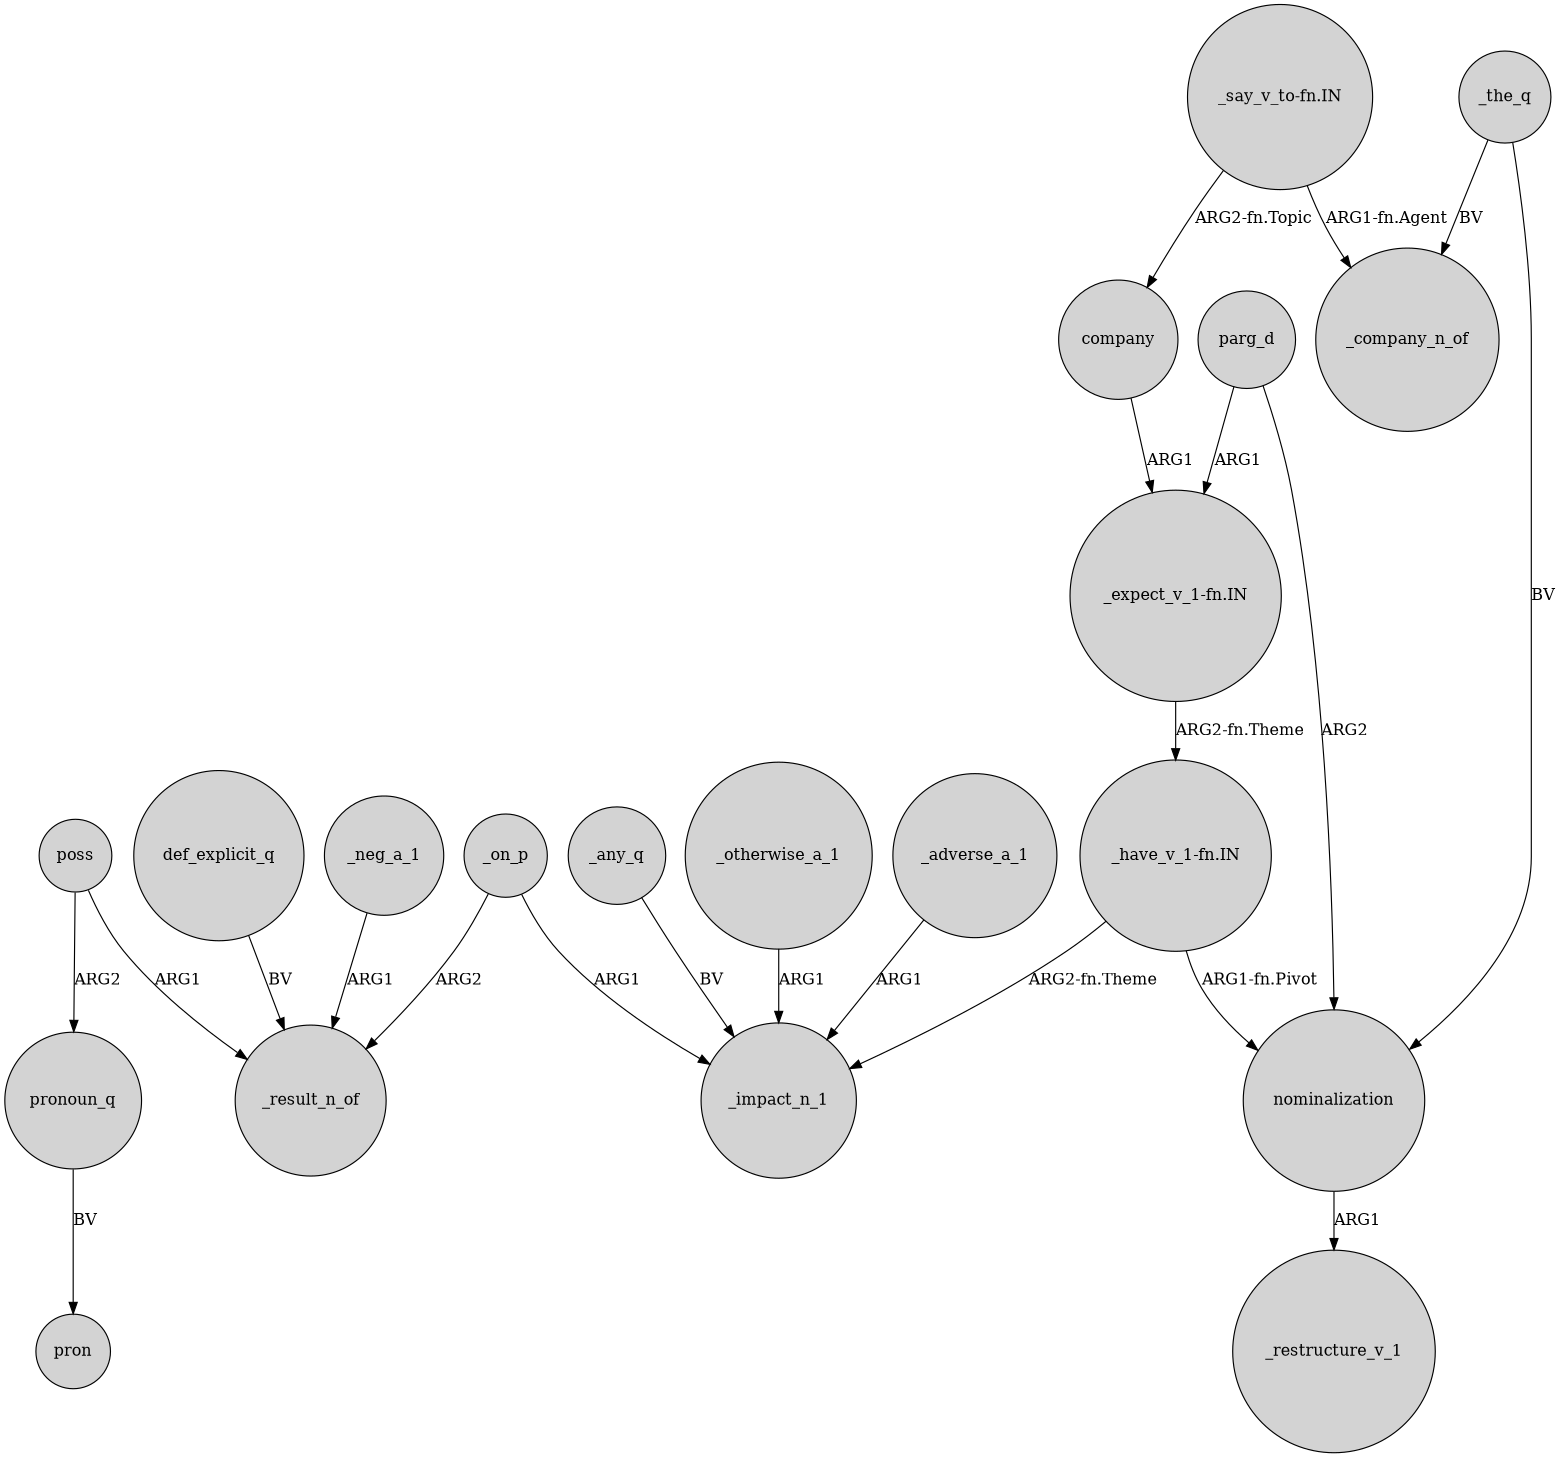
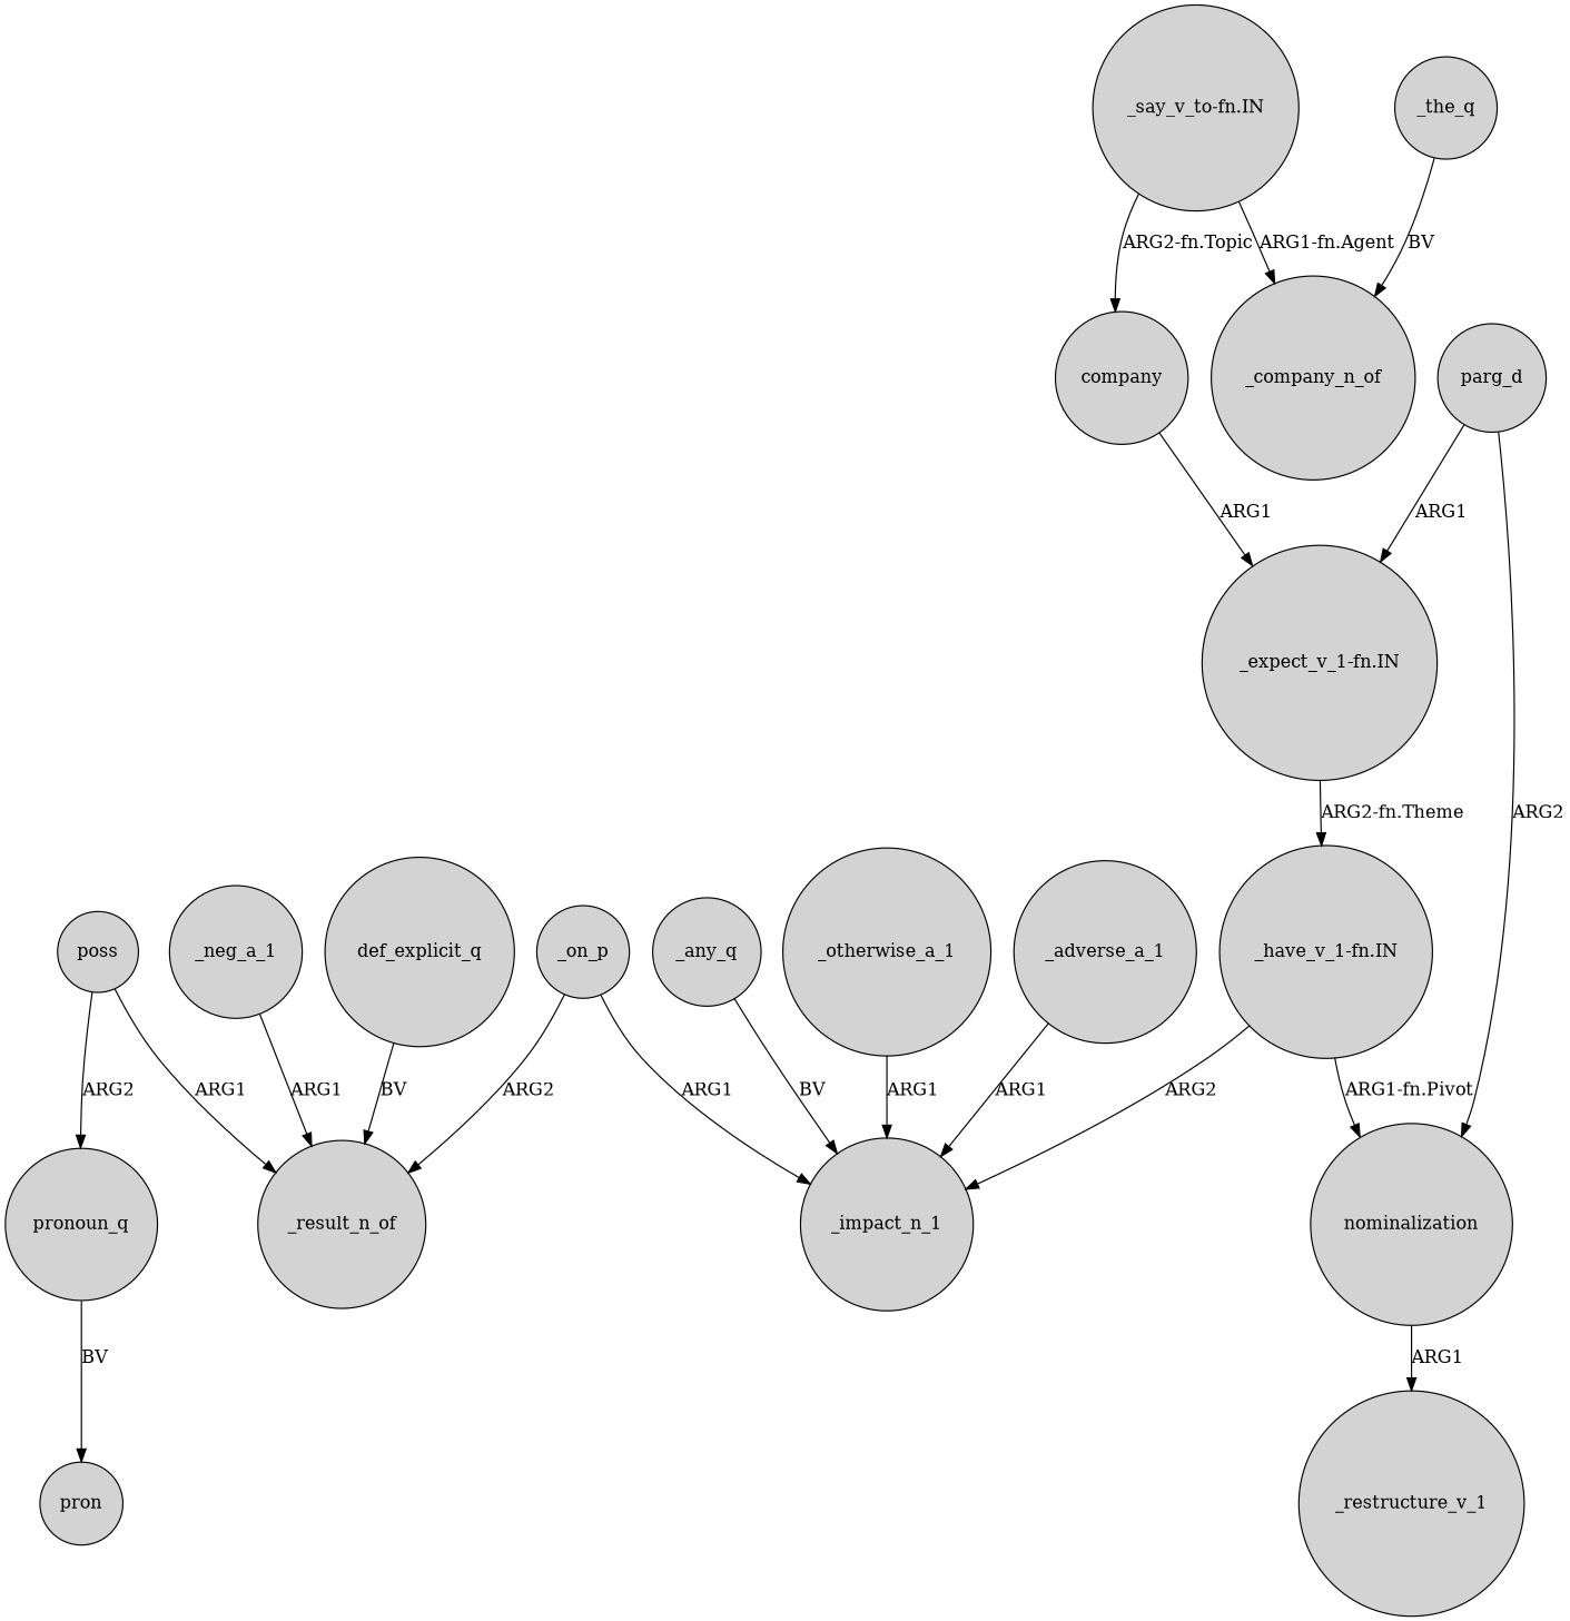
  digraph {
    node [shape=circle style=filled]
    def_explicit_q
    _result_n_of
    poss
    pronoun_q
    _on_p
    _impact_n_1
    n7 [label=_neg_a_1]
    _the_q
    _company_n_of
    nominalization
    _restructure_v_1
    "_have_v_1-fn.IN"
    pron
    parg_d
    "_expect_v_1-fn.IN"
    "_say_v_to-fn.IN"
    n17 [label=company]
    _any_q
    _otherwise_a_1
    _adverse_a_1
    def_explicit_q -> _result_n_of [label=BV]
    poss -> _result_n_of [label=ARG1]
    poss -> pronoun_q [label=ARG2]
    pronoun_q -> pron [label=BV]
    _on_p -> _result_n_of [label=ARG2]
    _on_p -> _impact_n_1 [label=ARG1]
    n7 -> _result_n_of [label=ARG1]
    _the_q -> _company_n_of [label=BV]
-   _the_q -> nominalization [label=BV]
    nominalization -> _restructure_v_1 [label=ARG1]
-   "_have_v_1-fn.IN" -> _impact_n_1 [label="ARG2-fn.Theme"]
+   "_have_v_1-fn.IN" -> _impact_n_1 [label=ARG2]
    "_have_v_1-fn.IN" -> nominalization [label="ARG1-fn.Pivot"]
    parg_d -> nominalization [label=ARG2]
    parg_d -> "_expect_v_1-fn.IN" [label=ARG1]
    "_expect_v_1-fn.IN" -> "_have_v_1-fn.IN" [label="ARG2-fn.Theme"]
    "_say_v_to-fn.IN" -> _company_n_of [label="ARG1-fn.Agent"]
    "_say_v_to-fn.IN" -> n17 [label="ARG2-fn.Topic"]
    n17 -> "_expect_v_1-fn.IN" [label=ARG1]
    _any_q -> _impact_n_1 [label=BV]
    _otherwise_a_1 -> _impact_n_1 [label=ARG1]
    _adverse_a_1 -> _impact_n_1 [label=ARG1]
  }
